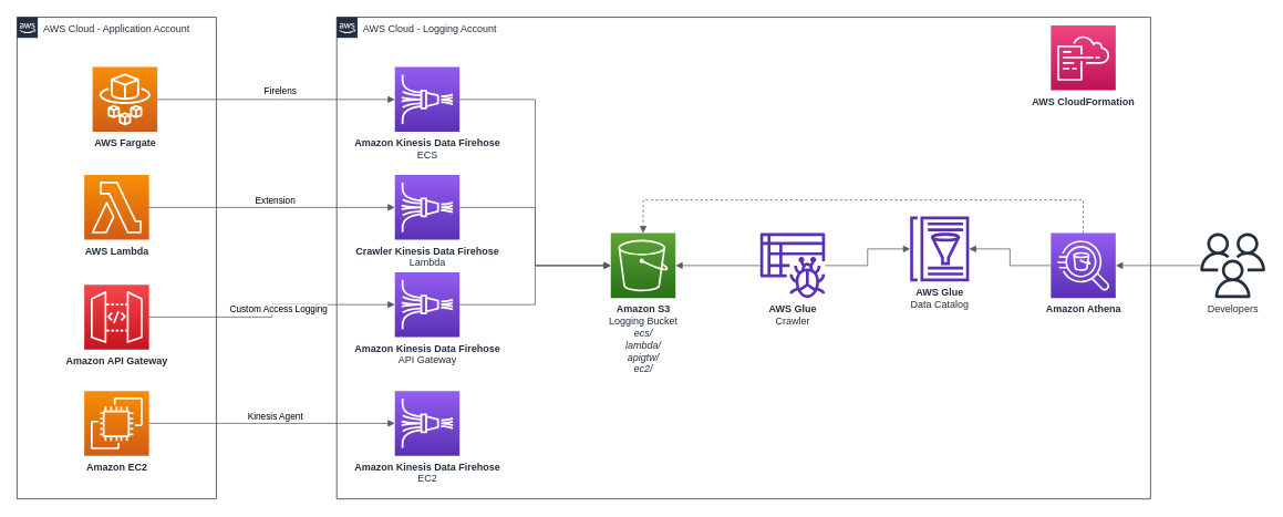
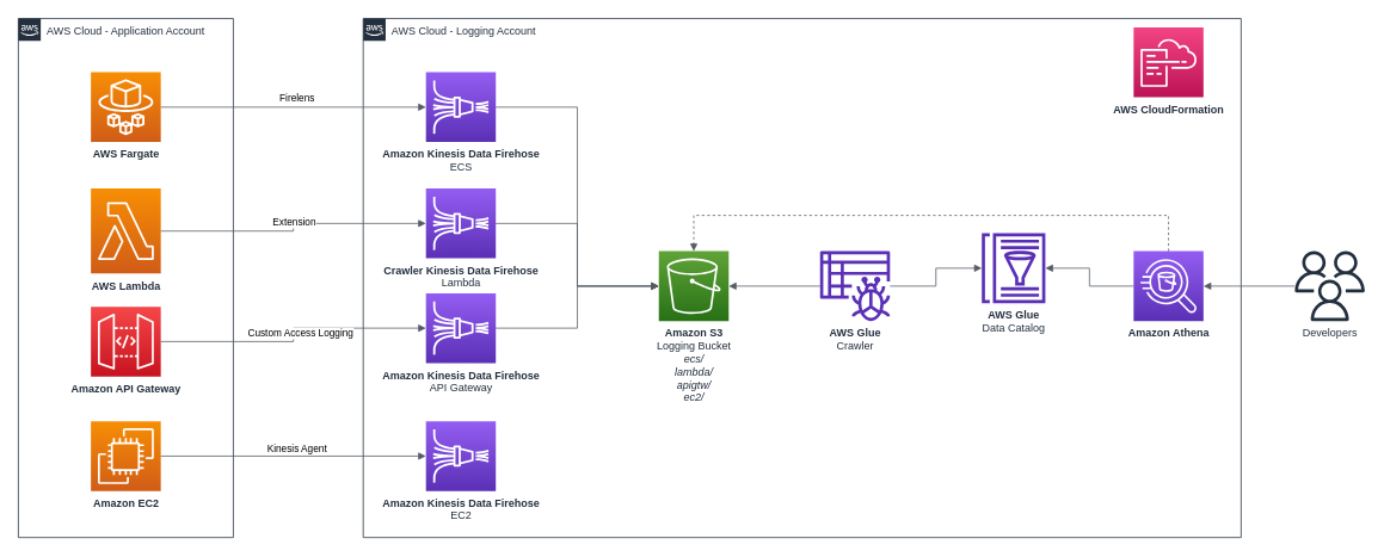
  <mxCell id="0" />
  <mxCell id="1" parent="0" />
  <mxCell id="2" value="AWS Cloud - Application Account" style="points=[[0,0],[0.25,0],[0.5,0],[0.75,0],[1,0],[1,0.25],[1,0.5],[1,0.75],[1,1],[0.75,1],[0.5,1],[0.25,1],[0,1],[0,0.75],[0,0.5],[0,0.25]];outlineConnect=0;gradientColor=none;html=1;whiteSpace=wrap;fontSize=12;fontStyle=0;shape=mxgraph.aws4.group;grIcon=mxgraph.aws4.group_aws_cloud_alt;strokeColor=#232F3E;fillColor=none;verticalAlign=top;align=left;spacingLeft=30;fontColor=#232F3E;dashed=0;" vertex="1" parent="1"><mxGeometry x="20" y="20" width="240" height="580" as="geometry" /></mxCell>
  <mxCell id="3" value="AWS Cloud - Logging Account" style="points=[[0,0],[0.25,0],[0.5,0],[0.75,0],[1,0],[1,0.25],[1,0.5],[1,0.75],[1,1],[0.75,1],[0.5,1],[0.25,1],[0,1],[0,0.75],[0,0.5],[0,0.25]];outlineConnect=0;gradientColor=none;html=1;whiteSpace=wrap;fontSize=12;fontStyle=0;shape=mxgraph.aws4.group;grIcon=mxgraph.aws4.group_aws_cloud_alt;strokeColor=#232F3E;fillColor=none;verticalAlign=top;align=left;spacingLeft=30;fontColor=#232F3E;dashed=0;" vertex="1" parent="1"><mxGeometry x="405" y="20" width="980" height="580" as="geometry" /></mxCell>
- <mxCell id="4" value="&lt;b&gt;AWS Fargate&lt;br&gt;&lt;/b&gt;" style="points=[[0,0,0],[0.25,0,0],[0.5,0,0],[0.75,0,0],[1,0,0],[0,1,0],[0.25,1,0],[0.5,1,0],[0.75,1,0],[1,1,0],[0,0.25,0],[0,0.5,0],[0,0.75,0],[1,0.25,0],[1,0.5,0],[1,0.75,0]];outlineConnect=0;fontColor=#232F3E;gradientColor=#F78E04;gradientDirection=north;fillColor=#D05C17;strokeColor=#ffffff;dashed=0;verticalLabelPosition=bottom;verticalAlign=top;align=center;html=1;fontSize=12;fontStyle=0;aspect=fixed;shape=mxgraph.aws4.resourceIcon;resIcon=mxgraph.aws4.fargate;" vertex="1" parent="1"><mxGeometry x="111" y="80" width="78" height="78" as="geometry" /></mxCell>
- <mxCell id="5" value="&lt;b&gt;AWS Lambda&lt;br&gt;&lt;/b&gt;" style="points=[[0,0,0],[0.25,0,0],[0.5,0,0],[0.75,0,0],[1,0,0],[0,1,0],[0.25,1,0],[0.5,1,0],[0.75,1,0],[1,1,0],[0,0.25,0],[0,0.5,0],[0,0.75,0],[1,0.25,0],[1,0.5,0],[1,0.75,0]];outlineConnect=0;fontColor=#232F3E;gradientColor=#F78E04;gradientDirection=north;fillColor=#D05C17;strokeColor=#ffffff;dashed=0;verticalLabelPosition=bottom;verticalAlign=top;align=center;html=1;fontSize=12;fontStyle=0;aspect=fixed;shape=mxgraph.aws4.resourceIcon;resIcon=mxgraph.aws4.lambda;" vertex="1" parent="1"><mxGeometry x="101" y="210" width="78" height="78" as="geometry" /></mxCell>
+ <mxCell id="4" value="&lt;b&gt;AWS Fargate&lt;br&gt;&lt;/b&gt;" style="points=[[0,0,0],[0.25,0,0],[0.5,0,0],[0.75,0,0],[1,0,0],[0,1,0],[0.25,1,0],[0.5,1,0],[0.75,1,0],[1,1,0],[0,0.25,0],[0,0.5,0],[0,0.75,0],[1,0.25,0],[1,0.5,0],[1,0.75,0]];outlineConnect=0;fontColor=#232F3E;gradientColor=#F78E04;gradientDirection=north;fillColor=#D05C17;strokeColor=#ffffff;dashed=0;verticalLabelPosition=bottom;verticalAlign=top;align=center;html=1;fontSize=12;fontStyle=0;aspect=fixed;shape=mxgraph.aws4.resourceIcon;resIcon=mxgraph.aws4.fargate;" vertex="1" parent="1"><mxGeometry x="101" y="80" width="78" height="78" as="geometry" /></mxCell>
+ <mxCell id="5" value="&lt;b&gt;AWS Lambda&lt;br&gt;&lt;/b&gt;" style="points=[[0,0,0],[0.25,0,0],[0.5,0,0],[0.75,0,0],[1,0,0],[0,1,0],[0.25,1,0],[0.5,1,0],[0.75,1,0],[1,1,0],[0,0.25,0],[0,0.5,0],[0,0.75,0],[1,0.25,0],[1,0.5,0],[1,0.75,0]];outlineConnect=0;fontColor=#232F3E;gradientColor=#F78E04;gradientDirection=north;fillColor=#D05C17;strokeColor=#ffffff;dashed=0;verticalLabelPosition=bottom;verticalAlign=top;align=center;html=1;fontSize=12;fontStyle=0;aspect=fixed;shape=mxgraph.aws4.resourceIcon;resIcon=mxgraph.aws4.lambda;" vertex="1" parent="1"><mxGeometry x="101" y="210" width="78" height="95" as="geometry" /></mxCell>
  <mxCell id="6" value="&lt;b&gt;Amazon API Gateway&lt;br&gt;&lt;/b&gt;" style="points=[[0,0,0],[0.25,0,0],[0.5,0,0],[0.75,0,0],[1,0,0],[0,1,0],[0.25,1,0],[0.5,1,0],[0.75,1,0],[1,1,0],[0,0.25,0],[0,0.5,0],[0,0.75,0],[1,0.25,0],[1,0.5,0],[1,0.75,0]];outlineConnect=0;fontColor=#232F3E;gradientColor=#F54749;gradientDirection=north;fillColor=#C7131F;strokeColor=#ffffff;dashed=0;verticalLabelPosition=bottom;verticalAlign=top;align=center;html=1;fontSize=12;fontStyle=0;aspect=fixed;shape=mxgraph.aws4.resourceIcon;resIcon=mxgraph.aws4.api_gateway;" vertex="1" parent="1"><mxGeometry x="101" y="342" width="78" height="78" as="geometry" /></mxCell>
  <mxCell id="7" value="&lt;b&gt;Amazon EC2&lt;br&gt;&lt;/b&gt;" style="points=[[0,0,0],[0.25,0,0],[0.5,0,0],[0.75,0,0],[1,0,0],[0,1,0],[0.25,1,0],[0.5,1,0],[0.75,1,0],[1,1,0],[0,0.25,0],[0,0.5,0],[0,0.75,0],[1,0.25,0],[1,0.5,0],[1,0.75,0]];outlineConnect=0;fontColor=#232F3E;gradientColor=#F78E04;gradientDirection=north;fillColor=#D05C17;strokeColor=#ffffff;dashed=0;verticalLabelPosition=bottom;verticalAlign=top;align=center;html=1;fontSize=12;fontStyle=0;aspect=fixed;shape=mxgraph.aws4.resourceIcon;resIcon=mxgraph.aws4.ec2;" vertex="1" parent="1"><mxGeometry x="101" y="470" width="78" height="78" as="geometry" /></mxCell>
  <mxCell id="8" value="&lt;div&gt;&lt;b&gt;Amazon Kinesis Data Firehose&lt;/b&gt;&lt;/div&gt;ECS" style="points=[[0,0,0],[0.25,0,0],[0.5,0,0],[0.75,0,0],[1,0,0],[0,1,0],[0.25,1,0],[0.5,1,0],[0.75,1,0],[1,1,0],[0,0.25,0],[0,0.5,0],[0,0.75,0],[1,0.25,0],[1,0.5,0],[1,0.75,0]];outlineConnect=0;fontColor=#232F3E;gradientColor=#945DF2;gradientDirection=north;fillColor=#5A30B5;strokeColor=#ffffff;dashed=0;verticalLabelPosition=bottom;verticalAlign=top;align=center;html=1;fontSize=12;fontStyle=0;aspect=fixed;shape=mxgraph.aws4.resourceIcon;resIcon=mxgraph.aws4.kinesis_data_firehose;" vertex="1" parent="1"><mxGeometry x="475" y="80" width="78" height="78" as="geometry" /></mxCell>
  <mxCell id="9" value="&lt;b&gt;AWS CloudFormation&lt;br&gt;&lt;/b&gt;" style="points=[[0,0,0],[0.25,0,0],[0.5,0,0],[0.75,0,0],[1,0,0],[0,1,0],[0.25,1,0],[0.5,1,0],[0.75,1,0],[1,1,0],[0,0.25,0],[0,0.5,0],[0,0.75,0],[1,0.25,0],[1,0.5,0],[1,0.75,0]];points=[[0,0,0],[0.25,0,0],[0.5,0,0],[0.75,0,0],[1,0,0],[0,1,0],[0.25,1,0],[0.5,1,0],[0.75,1,0],[1,1,0],[0,0.25,0],[0,0.5,0],[0,0.75,0],[1,0.25,0],[1,0.5,0],[1,0.75,0]];outlineConnect=0;fontColor=#232F3E;gradientColor=#F34482;gradientDirection=north;fillColor=#BC1356;strokeColor=#ffffff;dashed=0;verticalLabelPosition=bottom;verticalAlign=top;align=center;html=1;fontSize=12;fontStyle=0;aspect=fixed;shape=mxgraph.aws4.resourceIcon;resIcon=mxgraph.aws4.cloudformation;" vertex="1" parent="1"><mxGeometry x="1265" y="30" width="78" height="78" as="geometry" /></mxCell>
  <mxCell id="10" value="&lt;div&gt;&lt;b&gt;Crawler Kinesis Data Firehose&lt;/b&gt;&lt;/div&gt;Lambda" style="points=[[0,0,0],[0.25,0,0],[0.5,0,0],[0.75,0,0],[1,0,0],[0,1,0],[0.25,1,0],[0.5,1,0],[0.75,1,0],[1,1,0],[0,0.25,0],[0,0.5,0],[0,0.75,0],[1,0.25,0],[1,0.5,0],[1,0.75,0]];outlineConnect=0;fontColor=#232F3E;gradientColor=#945DF2;gradientDirection=north;fillColor=#5A30B5;strokeColor=#ffffff;dashed=0;verticalLabelPosition=bottom;verticalAlign=top;align=center;html=1;fontSize=12;fontStyle=0;aspect=fixed;shape=mxgraph.aws4.resourceIcon;resIcon=mxgraph.aws4.kinesis_data_firehose;" vertex="1" parent="1"><mxGeometry x="475" y="210" width="78" height="78" as="geometry" /></mxCell>
  <mxCell id="11" value="&lt;div&gt;&lt;b&gt;Amazon Kinesis Data Firehose&lt;/b&gt;&lt;/div&gt;API Gateway" style="points=[[0,0,0],[0.25,0,0],[0.5,0,0],[0.75,0,0],[1,0,0],[0,1,0],[0.25,1,0],[0.5,1,0],[0.75,1,0],[1,1,0],[0,0.25,0],[0,0.5,0],[0,0.75,0],[1,0.25,0],[1,0.5,0],[1,0.75,0]];outlineConnect=0;fontColor=#232F3E;gradientColor=#945DF2;gradientDirection=north;fillColor=#5A30B5;strokeColor=#ffffff;dashed=0;verticalLabelPosition=bottom;verticalAlign=top;align=center;html=1;fontSize=12;fontStyle=0;aspect=fixed;shape=mxgraph.aws4.resourceIcon;resIcon=mxgraph.aws4.kinesis_data_firehose;" vertex="1" parent="1"><mxGeometry x="475" y="327" width="78" height="78" as="geometry" /></mxCell>
  <mxCell id="12" value="&lt;div&gt;&lt;b&gt;Amazon Kinesis Data Firehose&lt;/b&gt;&lt;/div&gt;EC2" style="points=[[0,0,0],[0.25,0,0],[0.5,0,0],[0.75,0,0],[1,0,0],[0,1,0],[0.25,1,0],[0.5,1,0],[0.75,1,0],[1,1,0],[0,0.25,0],[0,0.5,0],[0,0.75,0],[1,0.25,0],[1,0.5,0],[1,0.75,0]];outlineConnect=0;fontColor=#232F3E;gradientColor=#945DF2;gradientDirection=north;fillColor=#5A30B5;strokeColor=#ffffff;dashed=0;verticalLabelPosition=bottom;verticalAlign=top;align=center;html=1;fontSize=12;fontStyle=0;aspect=fixed;shape=mxgraph.aws4.resourceIcon;resIcon=mxgraph.aws4.kinesis_data_firehose;" vertex="1" parent="1"><mxGeometry x="475" y="470" width="78" height="78" as="geometry" /></mxCell>
  <mxCell id="13" value="&lt;div&gt;&lt;b&gt;Amazon S3&lt;/b&gt;&lt;/div&gt;&lt;div&gt;Logging Bucket&lt;/div&gt;&lt;div&gt;&lt;i&gt;ecs/&lt;/i&gt;&lt;/div&gt;&lt;div&gt;&lt;i&gt;lambda/&lt;/i&gt;&lt;/div&gt;&lt;div&gt;&lt;i&gt;apigtw/&lt;/i&gt;&lt;/div&gt;&lt;div&gt;&lt;i&gt;ec2/&lt;/i&gt;&lt;br&gt;&lt;/div&gt;" style="points=[[0,0,0],[0.25,0,0],[0.5,0,0],[0.75,0,0],[1,0,0],[0,1,0],[0.25,1,0],[0.5,1,0],[0.75,1,0],[1,1,0],[0,0.25,0],[0,0.5,0],[0,0.75,0],[1,0.25,0],[1,0.5,0],[1,0.75,0]];outlineConnect=0;fontColor=#232F3E;gradientColor=#60A337;gradientDirection=north;fillColor=#277116;strokeColor=#ffffff;dashed=0;verticalLabelPosition=bottom;verticalAlign=top;align=center;html=1;fontSize=12;fontStyle=0;aspect=fixed;shape=mxgraph.aws4.resourceIcon;resIcon=mxgraph.aws4.s3;" vertex="1" parent="1"><mxGeometry x="735" y="280" width="78" height="78" as="geometry" /></mxCell>
  <mxCell id="14" value="" style="edgeStyle=orthogonalEdgeStyle;html=1;endArrow=block;elbow=vertical;startArrow=none;endFill=1;strokeColor=#545B64;rounded=0;exitX=1;exitY=0.5;exitDx=0;exitDy=0;exitPerimeter=0;" edge="1" parent="1" source="4"><mxGeometry width="100" relative="1" as="geometry"><mxPoint x="245" y="110" as="sourcePoint" /><mxPoint x="475" y="119" as="targetPoint" /></mxGeometry></mxCell>
  <mxCell id="15" value="Firelens" style="edgeLabel;html=1;align=center;verticalAlign=middle;resizable=0;points=[];" vertex="1" connectable="0" parent="14"><mxGeometry x="-0.25" relative="1" as="geometry"><mxPoint x="40" y="-11" as="offset" /></mxGeometry></mxCell>
  <mxCell id="16" value="" style="edgeStyle=orthogonalEdgeStyle;html=1;endArrow=block;elbow=vertical;startArrow=none;endFill=1;strokeColor=#545B64;rounded=0;entryX=0;entryY=0.5;entryDx=0;entryDy=0;entryPerimeter=0;" edge="1" parent="1" source="5" target="10"><mxGeometry width="100" relative="1" as="geometry"><mxPoint x="205" y="250" as="sourcePoint" /><mxPoint x="305" y="250" as="targetPoint" /></mxGeometry></mxCell>
  <mxCell id="17" value="Extension" style="edgeLabel;html=1;align=center;verticalAlign=middle;resizable=0;points=[];" vertex="1" connectable="0" parent="16"><mxGeometry y="3" relative="1" as="geometry"><mxPoint x="3" y="-6" as="offset" /></mxGeometry></mxCell>
  <mxCell id="18" value="" style="edgeStyle=orthogonalEdgeStyle;html=1;endArrow=block;elbow=vertical;startArrow=none;endFill=1;strokeColor=#545B64;rounded=0;exitX=1;exitY=0.5;exitDx=0;exitDy=0;exitPerimeter=0;entryX=0;entryY=0.5;entryDx=0;entryDy=0;entryPerimeter=0;" edge="1" parent="1" source="6" target="11"><mxGeometry width="100" relative="1" as="geometry"><mxPoint x="255" y="410" as="sourcePoint" /><mxPoint x="355" y="410" as="targetPoint" /></mxGeometry></mxCell>
  <mxCell id="19" value="Custom Access Logging" style="edgeLabel;html=1;align=center;verticalAlign=middle;resizable=0;points=[];" vertex="1" connectable="0" parent="18"><mxGeometry x="-0.041" y="2" relative="1" as="geometry"><mxPoint x="9" y="-9" as="offset" /></mxGeometry></mxCell>
  <mxCell id="20" value="" style="edgeStyle=orthogonalEdgeStyle;html=1;endArrow=block;elbow=vertical;startArrow=none;endFill=1;strokeColor=#545B64;rounded=0;exitX=1;exitY=0.5;exitDx=0;exitDy=0;exitPerimeter=0;entryX=0;entryY=0.5;entryDx=0;entryDy=0;entryPerimeter=0;" edge="1" parent="1" source="7" target="12"><mxGeometry width="100" relative="1" as="geometry"><mxPoint x="215" y="460" as="sourcePoint" /><mxPoint x="315" y="460" as="targetPoint" /></mxGeometry></mxCell>
  <mxCell id="21" value="Kinesis Agent" style="edgeLabel;html=1;align=center;verticalAlign=middle;resizable=0;points=[];" vertex="1" connectable="0" parent="20"><mxGeometry x="-0.081" y="3" relative="1" as="geometry"><mxPoint x="15" y="-6" as="offset" /></mxGeometry></mxCell>
  <mxCell id="22" value="" style="edgeStyle=orthogonalEdgeStyle;html=1;endArrow=block;elbow=vertical;startArrow=none;endFill=1;strokeColor=#545B64;rounded=0;exitX=1;exitY=0.5;exitDx=0;exitDy=0;exitPerimeter=0;entryX=0;entryY=0.5;entryDx=0;entryDy=0;entryPerimeter=0;" edge="1" parent="1" source="8" target="13"><mxGeometry width="100" relative="1" as="geometry"><mxPoint x="625" y="110" as="sourcePoint" /><mxPoint x="725" y="110" as="targetPoint" /></mxGeometry></mxCell>
  <mxCell id="23" value="" style="edgeStyle=orthogonalEdgeStyle;html=1;endArrow=block;elbow=vertical;startArrow=none;endFill=1;strokeColor=#545B64;rounded=0;exitX=1;exitY=0.5;exitDx=0;exitDy=0;exitPerimeter=0;entryX=0;entryY=0.5;entryDx=0;entryDy=0;entryPerimeter=0;" edge="1" parent="1" source="11" target="13"><mxGeometry width="100" relative="1" as="geometry"><mxPoint x="675" y="350" as="sourcePoint" /><mxPoint x="775" y="350" as="targetPoint" /></mxGeometry></mxCell>
  <mxCell id="24" value="" style="edgeStyle=orthogonalEdgeStyle;html=1;endArrow=block;elbow=vertical;startArrow=none;endFill=1;strokeColor=#545B64;rounded=0;exitX=1;exitY=0.5;exitDx=0;exitDy=0;exitPerimeter=0;entryX=0;entryY=0.5;entryDx=0;entryDy=0;entryPerimeter=0;" edge="1" parent="1" source="10" target="13"><mxGeometry width="100" relative="1" as="geometry"><mxPoint x="695" y="170" as="sourcePoint" /><mxPoint x="795" y="170" as="targetPoint" /></mxGeometry></mxCell>
  <mxCell id="25" value="&lt;div&gt;&lt;b&gt;AWS Glue&lt;/b&gt;&lt;/div&gt;&lt;div&gt;Crawler&lt;br&gt;&lt;/div&gt;" style="outlineConnect=0;fontColor=#232F3E;gradientColor=none;fillColor=#5A30B5;strokeColor=none;dashed=0;verticalLabelPosition=bottom;verticalAlign=top;align=center;html=1;fontSize=12;fontStyle=0;aspect=fixed;pointerEvents=1;shape=mxgraph.aws4.glue_crawlers;" vertex="1" parent="1"><mxGeometry x="915" y="280" width="78" height="78" as="geometry" /></mxCell>
  <mxCell id="26" value="&lt;div&gt;&lt;b&gt;AWS Glue&lt;/b&gt;&lt;/div&gt;&lt;div&gt;Data Catalog&lt;br&gt;&lt;b&gt;&lt;/b&gt;&lt;/div&gt;" style="outlineConnect=0;fontColor=#232F3E;gradientColor=none;fillColor=#5A30B5;strokeColor=none;dashed=0;verticalLabelPosition=bottom;verticalAlign=top;align=center;html=1;fontSize=12;fontStyle=0;aspect=fixed;pointerEvents=1;shape=mxgraph.aws4.glue_data_catalog;" vertex="1" parent="1"><mxGeometry x="1095" y="260" width="72" height="78" as="geometry" /></mxCell>
  <mxCell id="27" value="&lt;b&gt;Amazon Athena&lt;br&gt;&lt;/b&gt;" style="points=[[0,0,0],[0.25,0,0],[0.5,0,0],[0.75,0,0],[1,0,0],[0,1,0],[0.25,1,0],[0.5,1,0],[0.75,1,0],[1,1,0],[0,0.25,0],[0,0.5,0],[0,0.75,0],[1,0.25,0],[1,0.5,0],[1,0.75,0]];outlineConnect=0;fontColor=#232F3E;gradientColor=#945DF2;gradientDirection=north;fillColor=#5A30B5;strokeColor=#ffffff;dashed=0;verticalLabelPosition=bottom;verticalAlign=top;align=center;html=1;fontSize=12;fontStyle=0;aspect=fixed;shape=mxgraph.aws4.resourceIcon;resIcon=mxgraph.aws4.athena;" vertex="1" parent="1"><mxGeometry x="1265" y="280" width="78" height="78" as="geometry" /></mxCell>
  <mxCell id="28" value="" style="edgeStyle=orthogonalEdgeStyle;html=1;endArrow=block;elbow=vertical;startArrow=none;endFill=1;strokeColor=#545B64;rounded=0;" edge="1" parent="1" source="25" target="13"><mxGeometry width="100" relative="1" as="geometry"><mxPoint x="905" y="260" as="sourcePoint" /><mxPoint x="1005" y="260" as="targetPoint" /></mxGeometry></mxCell>
  <mxCell id="29" value="" style="edgeStyle=orthogonalEdgeStyle;html=1;endArrow=block;elbow=vertical;startArrow=none;endFill=1;strokeColor=#545B64;rounded=0;" edge="1" parent="1" source="25" target="26"><mxGeometry width="100" relative="1" as="geometry"><mxPoint x="1005" y="260" as="sourcePoint" /><mxPoint x="1105" y="260" as="targetPoint" /></mxGeometry></mxCell>
  <mxCell id="30" value="" style="edgeStyle=orthogonalEdgeStyle;html=1;endArrow=none;elbow=vertical;startArrow=block;startFill=1;strokeColor=#545B64;rounded=0;entryX=0;entryY=0.5;entryDx=0;entryDy=0;entryPerimeter=0;" edge="1" parent="1" source="26" target="27"><mxGeometry width="100" relative="1" as="geometry"><mxPoint x="1185" y="260" as="sourcePoint" /><mxPoint x="1285" y="260" as="targetPoint" /></mxGeometry></mxCell>
  <mxCell id="31" value="" style="edgeStyle=orthogonalEdgeStyle;html=1;endArrow=block;elbow=vertical;startArrow=none;endFill=1;strokeColor=#545B64;rounded=0;exitX=0.5;exitY=0;exitDx=0;exitDy=0;exitPerimeter=0;entryX=0.5;entryY=0;entryDx=0;entryDy=0;entryPerimeter=0;dashed=1;" edge="1" parent="1" source="27" target="13"><mxGeometry width="100" relative="1" as="geometry"><mxPoint x="1075" y="480" as="sourcePoint" /><mxPoint x="1175" y="480" as="targetPoint" /><Array as="points"><mxPoint x="1304" y="240" /><mxPoint x="774" y="240" /></Array></mxGeometry></mxCell>
  <mxCell id="32" value="Developers" style="outlineConnect=0;fontColor=#232F3E;gradientColor=none;fillColor=#232F3E;strokeColor=none;dashed=0;verticalLabelPosition=bottom;verticalAlign=top;align=center;html=1;fontSize=12;fontStyle=0;aspect=fixed;pointerEvents=1;shape=mxgraph.aws4.users;" vertex="1" parent="1"><mxGeometry x="1445" y="280" width="78" height="78" as="geometry" /></mxCell>
  <mxCell id="33" value="" style="edgeStyle=orthogonalEdgeStyle;html=1;endArrow=block;elbow=vertical;startArrow=none;endFill=1;strokeColor=#545B64;rounded=0;entryX=1;entryY=0.5;entryDx=0;entryDy=0;entryPerimeter=0;" edge="1" parent="1" source="32" target="27"><mxGeometry width="100" relative="1" as="geometry"><mxPoint x="1495" y="200" as="sourcePoint" /><mxPoint x="1595" y="200" as="targetPoint" /></mxGeometry></mxCell>
